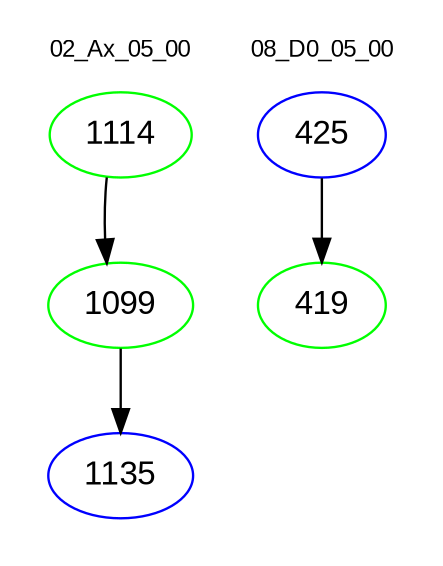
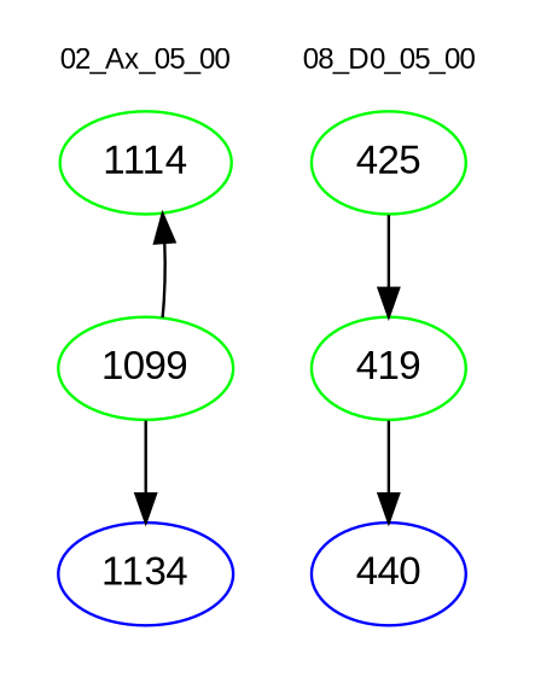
  digraph {
    fontname="Liberation Sans"
    node [color=green fontname="Liberation Sans"]
    edge [color=black fontname="Liberation Sans"]
    n1 [label=1114]
    n2 [label=1099]
-   n3 [color=blue label=1135]
-   n4 [color=blue label=425]
+   n3 [color=blue label=1134]
+   n4 [label=425]
    n5 [label=419]
+   n6 [color=blue label=440]
    subgraph cluster_1 {
      color=white
      fontsize=10
      label="02_Ax_05_00"
      n1
      n2
      n3
    }
    subgraph cluster_2 {
      color=white
      fontsize=10
      label="08_D0_05_00"
      n4
      n5
+     n6
    }
-   n1 -> n2
+   n2 -> n1
    n2 -> n3
    n4 -> n5
+   n5 -> n6
  }
